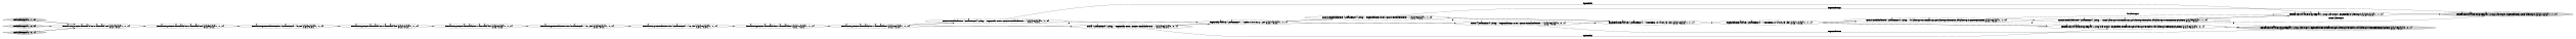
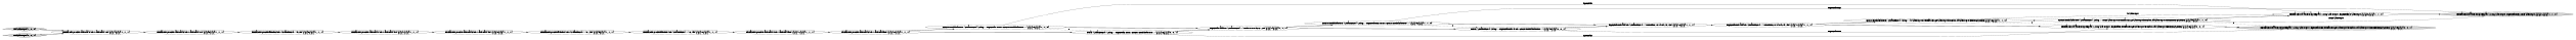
  digraph {
    rankdir=LR
    node [fillcolor=white shape=ellipse style=filled]
    edge [style=bold]
    n1 [label="expectedNonBr.add(new StreamRecord<>(\"NON-BR:6 WM:40 TS:13\",13L))@@@16@@@['1', '1', '1']"]
    n2 [label="expectedNonBr.add(new StreamRecord<>(\"NON-BR:6 WM:40 TS:15\",15L))@@@17@@@['1', '1', '1']"]
    n3 [label="ConcurrentLinkedQueue<StreamRecord<String>> brSideOutput = testHarness.getSideOutput(FunctionWithSideOutput.BROADCAST_TAG)@@@18@@@['1', '1', '0']"]
    n4 [label="TestHarnessUtil.assertOutputEquals(\"Wrong Side Output\",expectedBr,testHarness.getSideOutput(FunctionWithSideOutput.BROADCAST_TAG))@@@18@@@['0', '0', '1']"]
    n5 [label="ConcurrentLinkedQueue<StreamRecord<String>> nonBrSideOutput = testHarness.getSideOutput(FunctionWithSideOutput.NON_BROADCAST_TAG)@@@19@@@['1', '1', '0']"]
    n6 [label="TestHarnessUtil.assertOutputEquals(\"Wrong Side Output\",expectedBr,brSideOutput)@@@20@@@['1', '1', '0']"]
    n7 [label="testHarness.processWatermark2(new Watermark(10L))@@@5@@@['1', '1', '1']"]
    n8 [label="testHarness.processElement2(new StreamRecord<>(5,12L))@@@6@@@['1', '1', '1']"]
    n9 [label="ConcurrentLinkedQueue<StreamRecord<String>> expectedNonBr = new ConcurrentLinkedQueue<>()@@@15@@@['1', '1', '0']"]
    n10 [label="Queue<StreamRecord<String>> expectedNonBr = new ConcurrentLinkedQueue<>()@@@15@@@['0', '0', '1']"]
    n11 [fillcolor=lightgray label="TestHarnessUtil.assertOutputEquals(\"Wrong Side Output\",expectedNonBr,nonBrSideOutput)@@@21@@@['1', '1', '0']"]
    n12 [label="testHarness.processWatermark2(new Watermark(40L))@@@8@@@['1', '1', '1']"]
    n13 [label="testHarness.processElement1(new StreamRecord<>(\"6\",13L))@@@9@@@['1', '1', '1']"]
    n14 [fillcolor=lightgray label="TestHarnessUtil.assertOutputEquals(\"Wrong Side Output\",expectedNonBr,testHarness.getSideOutput(FunctionWithSideOutput.NON_BROADCAST_TAG))@@@19@@@['0', '0', '1']"]
    n15 [label="testHarness.processWatermark1(new Watermark(50L))@@@11@@@['1', '1', '1']"]
    n16 [label="testHarness.processWatermark2(new Watermark(50L))@@@12@@@['1', '1', '1']"]
-   n17 [fillcolor=lightgray label="testSideOutput['0', '1', '0']" shape=diamond]
    n18 [label="testHarness.processWatermark1(new Watermark(10L))@@@4@@@['1', '1', '1']"]
    n19 [label="expectedBr.add(new StreamRecord<>(\"BR:5 WM:10 TS:12\",12L))@@@14@@@['1', '1', '1']"]
    n20 [fillcolor=lightgray label="testSideOutput['1', '0', '0']" shape=diamond]
    n21 [label="Queue<StreamRecord<String>> expectedBr = new ConcurrentLinkedQueue<>()@@@13@@@['0', '0', '1']"]
    n22 [label="ConcurrentLinkedQueue<StreamRecord<String>> expectedBr = new ConcurrentLinkedQueue<>()@@@13@@@['1', '1', '0']"]
    n23 [label="testHarness.processElement1(new StreamRecord<>(\"6\",15L))@@@10@@@['1', '1', '1']"]
    n24 [fillcolor=lightgray label="testSideOutput['0', '0', '1']" shape=diamond]
    n25 [label="testHarness.processWatermark1(new Watermark(40L))@@@7@@@['1', '1', '1']"]
    n1 -> n2
    n2 -> n3
    n2 -> n4
    n3 -> n4 [label=0 style=dashed]
    n3 -> n5
    n3 -> n6 [label=brSideOutput style=solid]
    n4 -> n14
    n5 -> n6
    n5 -> n11 [label=nonBrSideOutput style=solid]
    n5 -> n14 [label=0 style=dashed]
    n6 -> n11
    n7 -> n8
    n8 -> n25
    n9 -> n1
    n9 -> n10 [label=0 style=dashed]
    n9 -> n11 [label=expectedNonBr style=solid]
    n10 -> n1
    n10 -> n14 [label=expectedNonBr style=solid]
    n12 -> n13
    n13 -> n23
    n15 -> n16
    n16 -> n21
    n16 -> n22
-   n17 -> n18
    n18 -> n7
    n19 -> n9
    n19 -> n10
    n20 -> n18
    n21 -> n4 [label=expectedBr style=solid]
    n21 -> n19
    n22 -> n6 [label=expectedBr style=solid]
    n22 -> n19
    n22 -> n21 [label=0 style=dashed]
    n23 -> n15
    n24 -> n18
    n25 -> n12
  }
